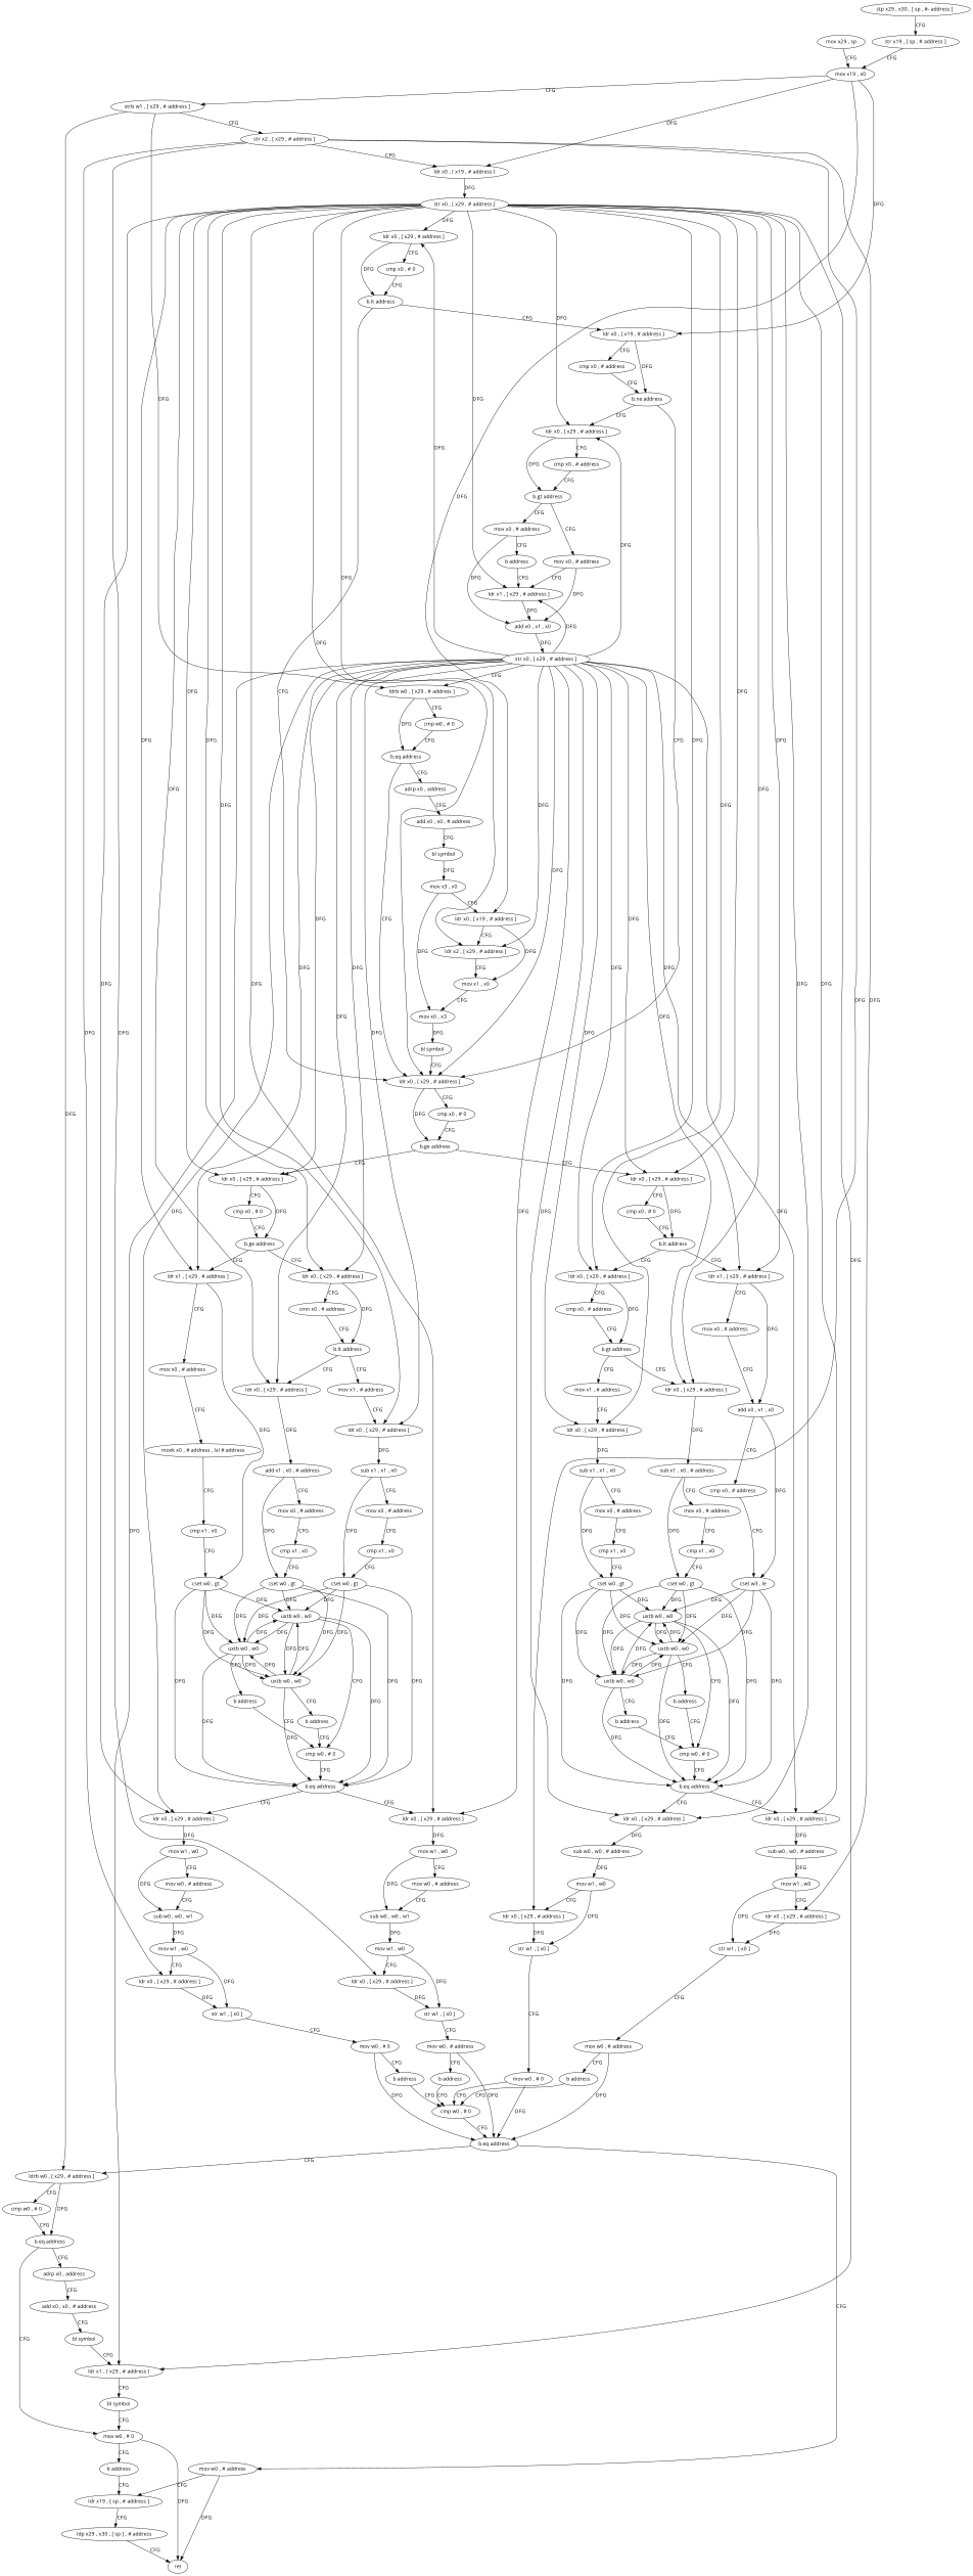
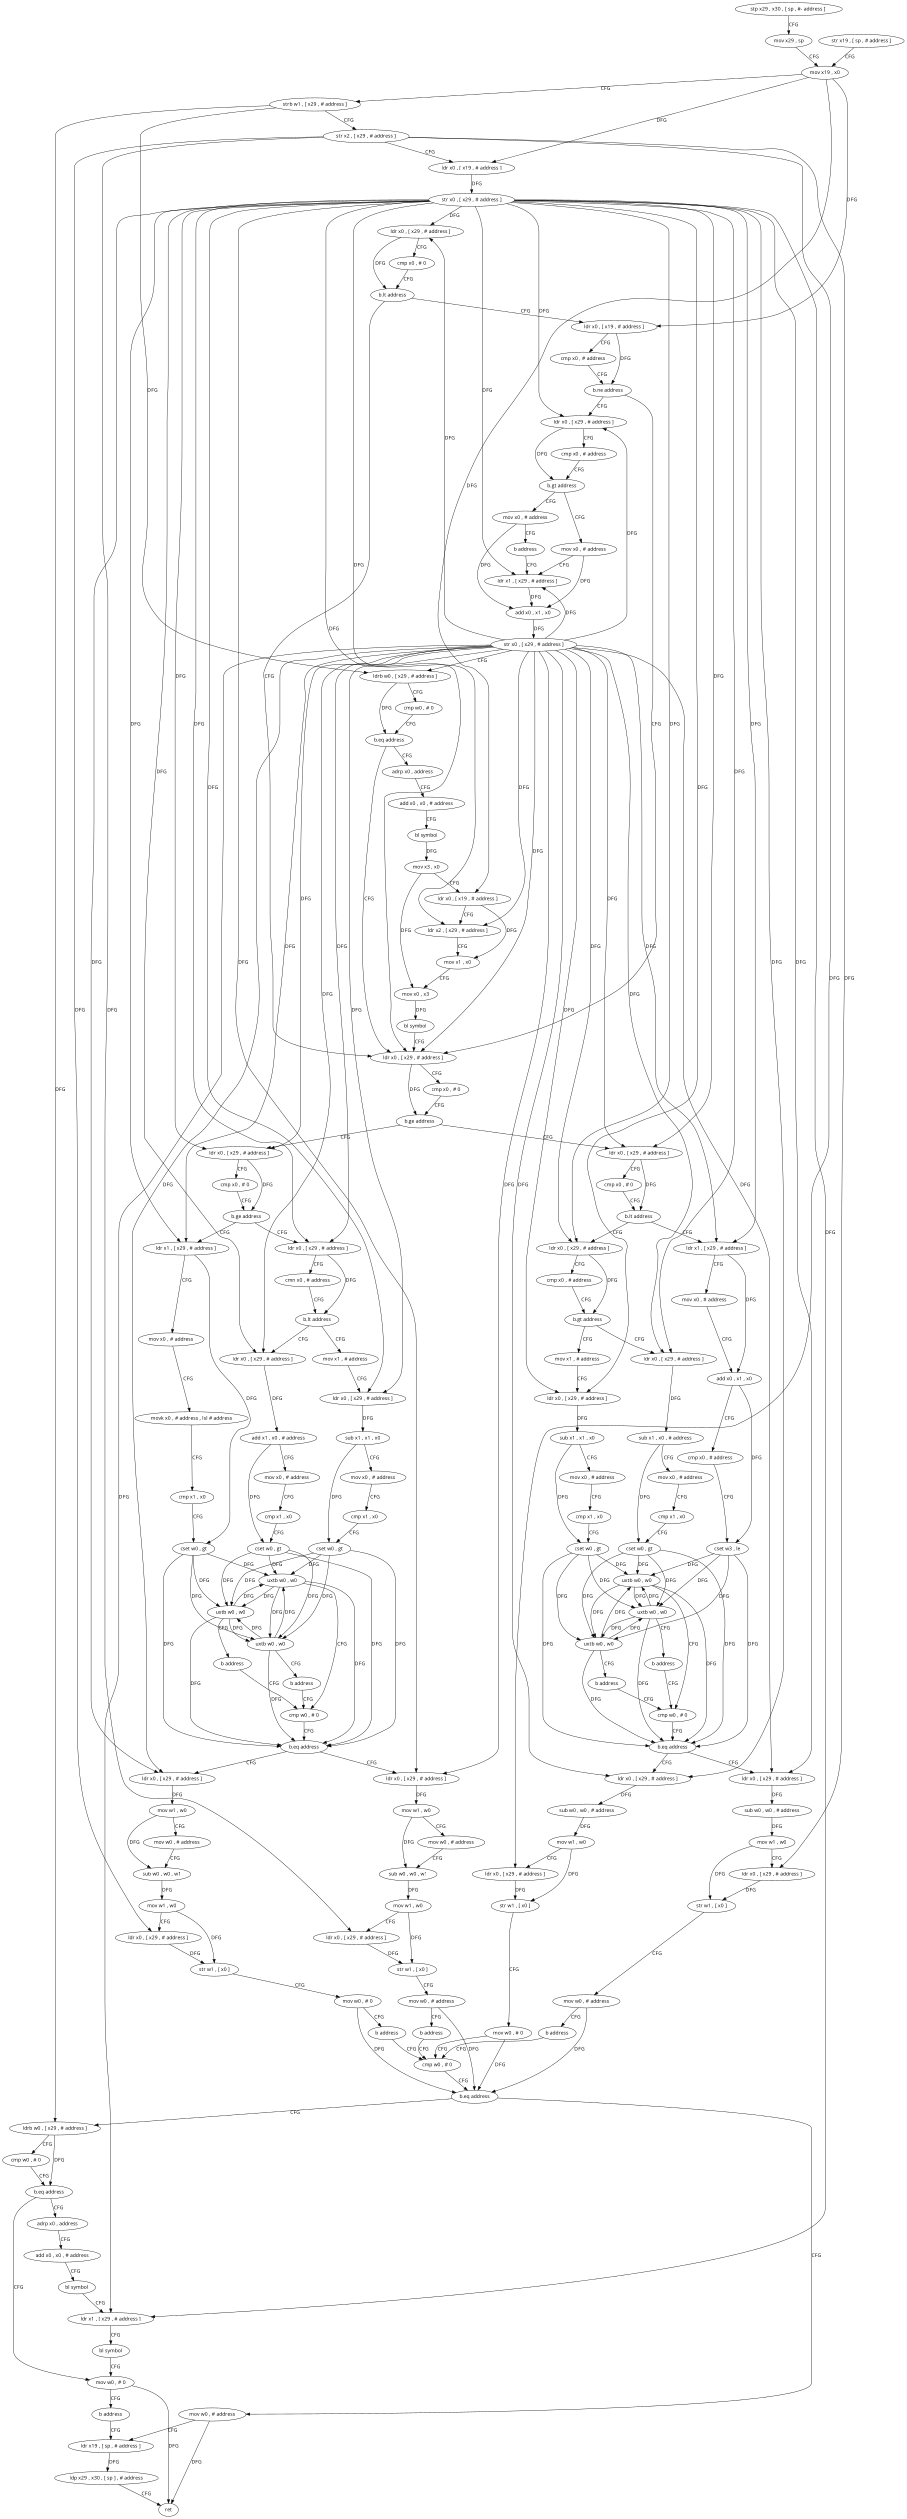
  digraph {
    fontname="Open Sans"
    node [fontname="Open Sans"]
    edge [fontname="Open Sans"]
    n1 [label="stp x29 , x30 , [ sp , #- address ]!"]
    n2 [label="mov x29 , sp"]
    n3 [label="mov x19 , x0"]
    n4 [label="str x19 , [ sp , # address ]"]
    n5 [label="strb w1 , [ x29 , # address ]"]
    n6 [label="ldr x0 , [ x19 , # address ]"]
    n7 [label="ldr x0 , [ x19 , # address ]"]
    n8 [label="ldr x0 , [ x19 , # address ]"]
    n9 [label="str x2 , [ x29 , # address ]"]
    n10 [label="ldrb w0 , [ x29 , # address ]"]
    n11 [label="ldrb w0 , [ x29 , # address ]"]
    n12 [label="str x0 , [ x29 , # address ]"]
    n13 [label="cmp x0 , # address"]
    n14 [label="b.ne address"]
    n15 [label="ldr x2 , [ x29 , # address ]"]
    n16 [label="mov x1 , x0"]
    n17 [label="ldr x0 , [ x29 , # address ]"]
    n18 [label="ldr x0 , [ x29 , # address ]"]
    n19 [label="ldr x0 , [ x29 , # address ]"]
    n20 [label="ldr x0 , [ x29 , # address ]"]
    n21 [label="cmp w0 , # 0"]
    n22 [label="b.eq address"]
    n23 [label="cmp w0 , # 0"]
    n24 [label="b.eq address"]
    n25 [label="str w1 , [ x0 ]"]
    n26 [label="str w1 , [ x0 ]"]
    n27 [label="str w1 , [ x0 ]"]
    n28 [label="str w1 , [ x0 ]"]
    n29 [label="ldr x0 , [ x29 , # address ]"]
    n30 [label="ldr x0 , [ x29 , # address ]"]
    n31 [label="ldr x0 , [ x29 , # address ]"]
    n32 [label="ldr x0 , [ x29 , # address ]"]
    n33 [label="ldr x0 , [ x29 , # address ]"]
    n34 [label="ldr x1 , [ x29 , # address ]"]
    n35 [label="ldr x0 , [ x29 , # address ]"]
    n36 [label="ldr x1 , [ x29 , # address ]"]
    n37 [label="ldr x0 , [ x29 , # address ]"]
    n38 [label="ldr x0 , [ x29 , # address ]"]
    n39 [label="ldr x0 , [ x29 , # address ]"]
    n40 [label="ldr x1 , [ x29 , # address ]"]
    n41 [label="ldr x0 , [ x29 , # address ]"]
    n42 [label="ldr x0 , [ x29 , # address ]"]
    n43 [label="ldr x0 , [ x29 , # address ]"]
    n44 [label="ldr x0 , [ x29 , # address ]"]
    n45 [label="ldr x0 , [ x29 , # address ]"]
    n46 [label="ldr x0 , [ x29 , # address ]"]
    n47 [label="ldr x1 , [ x29 , # address ]"]
    n48 [label="cmp x0 , # 0"]
    n49 [label="b.lt address"]
    n50 [label="cmp x0 , # 0"]
    n51 [label="b.ge address"]
    n52 [label="cmp x0 , # 0"]
    n53 [label="b.lt address"]
    n54 [label="cmp x0 , # 0"]
    n55 [label="b.ge address"]
    n56 [label="cmp x0 , # address"]
    n57 [label="b.gt address"]
    n58 [label="mov x0 , # address"]
    n59 [label="add x0 , x1 , x0"]
    n60 [label="cmp x0 , # address"]
    n61 [label="b.gt address"]
    n62 [label="mov x0 , # address"]
    n63 [label="cset w0 , gt"]
    n64 [label="cmn x0 , # address"]
    n65 [label="b.lt address"]
    n66 [label="sub x1 , x0 , # address"]
    n67 [label="add x1 , x0 , # address"]
    n68 [label="add x0 , x1 , x0"]
    n69 [label="sub w0 , w0 , # address"]
    n70 [label="sub w0 , w0 , # address"]
    n71 [label="sub x1 , x1 , x0"]
    n72 [label="mov w1 , w0"]
    n73 [label="mov w1 , w0"]
    n74 [label="sub x1 , x1 , x0"]
    n75 [label="bl symbol"]
    n76 [label="mov x0 , # address"]
    n77 [label="mov x0 , # address"]
    n78 [label="cmp x0 , # address"]
    n79 [label="cset w3 , le"]
    n80 [label="mov x1 , # address"]
    n81 [label="movk x0 , # address , lsl # address"]
    n82 [label="uxtb w0 , w0"]
    n83 [label="uxtb w0 , w0"]
    n84 [label="uxtb w0 , w0"]
    n85 [label="b.eq address"]
    n86 [label="mov x1 , # address"]
    n87 [label="b address"]
    n88 [label="str x0 , [ x29 , # address ]"]
    n89 [label="uxtb w0 , w0"]
    n90 [label="uxtb w0 , w0"]
    n91 [label="uxtb w0 , w0"]
    n92 [label="b.eq address"]
    n93 [label="cmp w0 , # 0"]
    n94 [label="b address"]
    n95 [label="b address"]
    n96 [label="mov x0 , # address"]
    n97 [label="cset w0 , gt"]
    n98 [label="cmp x1 , x0"]
    n99 [label="cmp w0 , # 0"]
    n100 [label="b address"]
    n101 [label="b address"]
    n102 [label="mov x0 , # address"]
    n103 [label="cset w0 , gt"]
    n104 [label="mov w1 , w0"]
    n105 [label="mov w0 , # 0"]
    n106 [label="cmp w0 , # 0"]
    n107 [label="b.eq address"]
    n108 [label="mov w0 , # address"]
    n109 [label="mov w1 , w0"]
    n110 [label="mov w0 , # address"]
    n111 [label="b address"]
    n112 [label="cmp x1 , x0"]
    n113 [label="mov x0 , # address"]
    n114 [label="cset w0 , gt"]
    n115 [label="cmp x1 , x0"]
    n116 [label="mov w0 , # address"]
    n117 [label="sub w0 , w0 , w1"]
    n118 [label="mov w1 , w0"]
    n119 [label="mov w0 , # 0"]
    n120 [label="b address"]
    n121 [label="mov w0 , # address"]
    n122 [label="sub w0 , w0 , w1"]
    n123 [label="mov w1 , w0"]
    n124 [label="mov w0 , # address"]
    n125 [label="b address"]
    n126 [label="mov x0 , # address"]
    n127 [label="cset w0 , gt"]
    n128 [label="cmp x1 , x0"]
    n129 [label="cmp x1 , x0"]
    n130 [label="adrp x0 , address"]
    n131 [label="add x0 , x0 , # address"]
    n132 [label="bl symbol"]
    n133 [label="mov x3 , x0"]
    n134 [label="mov x0 , x3"]
    n135 [label="bl symbol"]
    n136 [label="ldr x19 , [ sp , # address ]"]
    n137 [label=ret]
    n138 [label="ldp x29 , x30 , [ sp ] , # address"]
    n139 [label="mov w0 , # 0"]
    n140 [label="adrp x0 , address"]
    n141 [label="b address"]
    n142 [label="add x0 , x0 , # address"]
    n143 [label="bl symbol"]
-   n1 -> n4 [label=CFG]
+   n1 -> n2 [label=CFG]
    n2 -> n3 [label=CFG]
    n3 -> n5 [label=CFG]
    n3 -> n6 [label=DFG]
    n3 -> n7 [label=DFG]
    n3 -> n8 [label=DFG]
    n4 -> n3 [label=CFG]
    n5 -> n9 [label=CFG]
    n5 -> n10 [label=DFG]
    n5 -> n11 [label=DFG]
    n6 -> n12 [label=DFG]
    n7 -> n13 [label=CFG]
    n7 -> n14 [label=DFG]
    n8 -> n15 [label=CFG]
    n8 -> n16 [label=DFG]
    n9 -> n6 [label=CFG]
    n9 -> n17 [label=DFG]
    n9 -> n18 [label=DFG]
    n9 -> n19 [label=DFG]
    n9 -> n20 [label=DFG]
    n10 -> n21 [label=CFG]
    n10 -> n22 [label=DFG]
    n11 -> n23 [label=CFG]
    n11 -> n24 [label=DFG]
    n12 -> n15 [label=DFG]
    n12 -> n29 [label=DFG]
    n12 -> n30 [label=DFG]
    n12 -> n31 [label=DFG]
    n12 -> n32 [label=DFG]
    n12 -> n33 [label=DFG]
    n12 -> n34 [label=DFG]
    n12 -> n35 [label=DFG]
    n12 -> n36 [label=DFG]
    n12 -> n37 [label=DFG]
    n12 -> n38 [label=DFG]
    n12 -> n39 [label=DFG]
    n12 -> n40 [label=DFG]
    n12 -> n41 [label=DFG]
    n12 -> n42 [label=DFG]
    n12 -> n43 [label=DFG]
    n12 -> n44 [label=DFG]
    n12 -> n45 [label=DFG]
    n12 -> n46 [label=DFG]
    n12 -> n47 [label=DFG]
    n13 -> n14 [label=CFG]
    n14 -> n30 [label=CFG]
    n14 -> n33 [label=CFG]
    n15 -> n16 [label=CFG]
    n16 -> n134 [label=CFG]
    n17 -> n25 [label=DFG]
    n18 -> n26 [label=DFG]
    n19 -> n27 [label=DFG]
    n20 -> n28 [label=DFG]
    n21 -> n22 [label=CFG]
    n22 -> n30 [label=CFG]
    n22 -> n130 [label=CFG]
    n23 -> n24 [label=CFG]
    n24 -> n139 [label=CFG]
    n24 -> n140 [label=CFG]
    n25 -> n105 [label=CFG]
    n26 -> n110 [label=CFG]
    n27 -> n119 [label=CFG]
    n28 -> n124 [label=CFG]
    n29 -> n48 [label=CFG]
    n29 -> n49 [label=DFG]
    n30 -> n50 [label=CFG]
    n30 -> n51 [label=DFG]
    n31 -> n52 [label=CFG]
    n31 -> n53 [label=DFG]
    n32 -> n54 [label=CFG]
    n32 -> n55 [label=DFG]
    n33 -> n56 [label=CFG]
    n33 -> n57 [label=DFG]
    n34 -> n58 [label=CFG]
    n34 -> n59 [label=DFG]
    n35 -> n60 [label=CFG]
    n35 -> n61 [label=DFG]
    n36 -> n62 [label=CFG]
    n36 -> n63 [label=DFG]
    n37 -> n64 [label=CFG]
    n37 -> n65 [label=DFG]
    n38 -> n66 [label=DFG]
    n39 -> n67 [label=DFG]
    n40 -> n68 [label=DFG]
    n41 -> n69 [label=DFG]
    n42 -> n70 [label=DFG]
    n43 -> n71 [label=DFG]
    n44 -> n72 [label=DFG]
    n45 -> n73 [label=DFG]
    n46 -> n74 [label=DFG]
    n47 -> n75 [label=CFG]
    n48 -> n49 [label=CFG]
    n49 -> n7 [label=CFG]
    n49 -> n30 [label=CFG]
    n50 -> n51 [label=CFG]
    n51 -> n31 [label=CFG]
    n51 -> n32 [label=CFG]
    n52 -> n53 [label=CFG]
    n53 -> n34 [label=CFG]
    n53 -> n35 [label=CFG]
    n54 -> n55 [label=CFG]
    n55 -> n36 [label=CFG]
    n55 -> n37 [label=CFG]
    n56 -> n57 [label=CFG]
    n57 -> n76 [label=CFG]
    n57 -> n77 [label=CFG]
    n58 -> n59 [label=CFG]
    n59 -> n78 [label=CFG]
    n59 -> n79 [label=DFG]
    n60 -> n61 [label=CFG]
    n61 -> n38 [label=CFG]
    n61 -> n80 [label=CFG]
    n62 -> n81 [label=CFG]
    n63 -> n82 [label=DFG]
    n63 -> n83 [label=DFG]
    n63 -> n84 [label=DFG]
    n63 -> n85 [label=DFG]
    n64 -> n65 [label=CFG]
    n65 -> n39 [label=CFG]
    n65 -> n86 [label=CFG]
    n66 -> n96 [label=CFG]
    n66 -> n97 [label=DFG]
    n67 -> n102 [label=CFG]
    n67 -> n103 [label=DFG]
    n68 -> n88 [label=DFG]
    n69 -> n104 [label=DFG]
    n70 -> n109 [label=DFG]
    n71 -> n113 [label=CFG]
    n71 -> n114 [label=DFG]
    n72 -> n116 [label=CFG]
    n72 -> n117 [label=DFG]
    n73 -> n121 [label=CFG]
    n73 -> n122 [label=DFG]
    n74 -> n126 [label=CFG]
    n74 -> n127 [label=DFG]
    n75 -> n139 [label=CFG]
    n76 -> n40 [label=CFG]
    n76 -> n68 [label=DFG]
    n77 -> n68 [label=DFG]
    n77 -> n87 [label=CFG]
    n78 -> n79 [label=CFG]
    n79 -> n89 [label=DFG]
    n79 -> n90 [label=DFG]
    n79 -> n91 [label=DFG]
    n79 -> n92 [label=DFG]
    n80 -> n43 [label=CFG]
    n81 -> n98 [label=CFG]
    n82 -> n83 [label=DFG]
    n82 -> n84 [label=DFG]
    n82 -> n85 [label=DFG]
    n82 -> n99 [label=CFG]
    n83 -> n82 [label=DFG]
    n83 -> n84 [label=DFG]
    n83 -> n85 [label=DFG]
    n83 -> n100 [label=CFG]
    n84 -> n82 [label=DFG]
    n84 -> n83 [label=DFG]
    n84 -> n85 [label=DFG]
    n84 -> n101 [label=CFG]
    n85 -> n44 [label=CFG]
    n85 -> n45 [label=CFG]
    n86 -> n46 [label=CFG]
    n87 -> n40 [label=CFG]
    n88 -> n10 [label=CFG]
    n88 -> n15 [label=DFG]
    n88 -> n29 [label=DFG]
    n88 -> n30 [label=DFG]
    n88 -> n31 [label=DFG]
    n88 -> n32 [label=DFG]
    n88 -> n33 [label=DFG]
    n88 -> n34 [label=DFG]
    n88 -> n35 [label=DFG]
    n88 -> n36 [label=DFG]
    n88 -> n37 [label=DFG]
    n88 -> n38 [label=DFG]
    n88 -> n39 [label=DFG]
    n88 -> n40 [label=DFG]
    n88 -> n41 [label=DFG]
    n88 -> n42 [label=DFG]
    n88 -> n43 [label=DFG]
    n88 -> n44 [label=DFG]
    n88 -> n45 [label=DFG]
    n88 -> n46 [label=DFG]
    n88 -> n47 [label=DFG]
    n89 -> n90 [label=DFG]
    n89 -> n91 [label=DFG]
    n89 -> n92 [label=DFG]
    n89 -> n93 [label=CFG]
    n90 -> n89 [label=DFG]
    n90 -> n91 [label=DFG]
    n90 -> n92 [label=DFG]
    n90 -> n94 [label=CFG]
    n91 -> n89 [label=DFG]
    n91 -> n90 [label=DFG]
    n91 -> n92 [label=DFG]
    n91 -> n95 [label=CFG]
    n92 -> n41 [label=CFG]
    n92 -> n42 [label=CFG]
    n93 -> n92 [label=CFG]
    n94 -> n93 [label=CFG]
    n95 -> n93 [label=CFG]
    n96 -> n112 [label=CFG]
    n97 -> n89 [label=DFG]
    n97 -> n90 [label=DFG]
    n97 -> n91 [label=DFG]
    n97 -> n92 [label=DFG]
    n98 -> n63 [label=CFG]
    n99 -> n85 [label=CFG]
    n100 -> n99 [label=CFG]
    n101 -> n99 [label=CFG]
    n102 -> n129 [label=CFG]
    n103 -> n82 [label=DFG]
    n103 -> n83 [label=DFG]
    n103 -> n84 [label=DFG]
    n103 -> n85 [label=DFG]
    n104 -> n17 [label=CFG]
    n104 -> n25 [label=DFG]
    n105 -> n106 [label=CFG]
    n105 -> n107 [label=DFG]
    n106 -> n107 [label=CFG]
    n107 -> n11 [label=CFG]
    n107 -> n108 [label=CFG]
    n108 -> n136 [label=CFG]
    n108 -> n137 [label=DFG]
    n109 -> n18 [label=CFG]
    n109 -> n26 [label=DFG]
    n110 -> n107 [label=DFG]
    n110 -> n111 [label=CFG]
    n111 -> n106 [label=CFG]
    n112 -> n97 [label=CFG]
    n113 -> n115 [label=CFG]
    n114 -> n89 [label=DFG]
    n114 -> n90 [label=DFG]
    n114 -> n91 [label=DFG]
    n114 -> n92 [label=DFG]
    n115 -> n114 [label=CFG]
    n116 -> n117 [label=CFG]
    n117 -> n118 [label=DFG]
    n118 -> n19 [label=CFG]
    n118 -> n27 [label=DFG]
    n119 -> n107 [label=DFG]
    n119 -> n120 [label=CFG]
    n120 -> n106 [label=CFG]
    n121 -> n122 [label=CFG]
    n122 -> n123 [label=DFG]
    n123 -> n20 [label=CFG]
    n123 -> n28 [label=DFG]
    n124 -> n107 [label=DFG]
    n124 -> n125 [label=CFG]
    n125 -> n106 [label=CFG]
    n126 -> n128 [label=CFG]
    n127 -> n82 [label=DFG]
    n127 -> n83 [label=DFG]
    n127 -> n84 [label=DFG]
    n127 -> n85 [label=DFG]
    n128 -> n127 [label=CFG]
    n129 -> n103 [label=CFG]
    n130 -> n131 [label=CFG]
    n131 -> n132 [label=CFG]
    n132 -> n133 [label=DFG]
    n133 -> n8 [label=CFG]
    n133 -> n134 [label=DFG]
    n134 -> n135 [label=DFG]
    n135 -> n30 [label=CFG]
-   n136 -> n138 [label=CFG]
+   n136 -> n138 [label=DFG]
    n138 -> n137 [label=CFG]
    n139 -> n137 [label=DFG]
    n139 -> n141 [label=CFG]
    n140 -> n142 [label=CFG]
    n141 -> n136 [label=CFG]
    n142 -> n143 [label=CFG]
    n143 -> n47 [label=CFG]
  }
